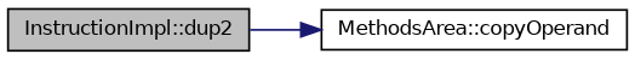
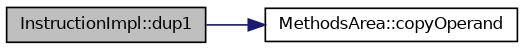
  digraph {
    rankdir=LR
    node [color=black fontname=Helvetica fontsize=10 shape=record style=filled]
-   n1 [fillcolor=grey75 fontcolor=black height=0.2 label="InstructionImpl::dup2" width=0.4]
+   n1 [fillcolor=grey75 fontcolor=black height=0.2 label="InstructionImpl::dup1" width=0.4]
    n2 [fillcolor=white height=0.2 label="MethodsArea::copyOperand" width=0.4]
    n1 -> n2 [color=midnightblue fontname=Helvetica fontsize=10 labelfontname=Helvetica labelfontsize=10 style=solid]
  }
